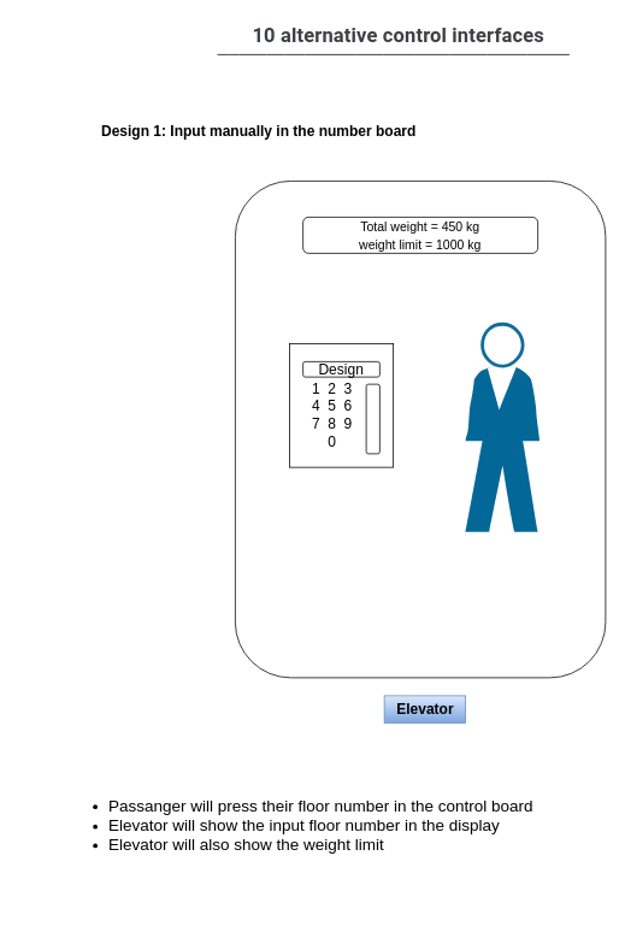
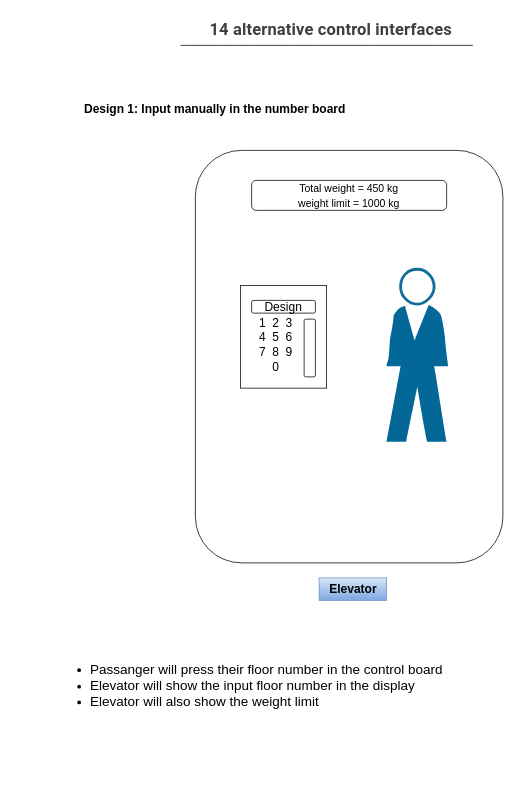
  <mxCell id="0" />
  <mxCell id="1" parent="0" />
- <mxCell id="2" value="&lt;span style=&quot;font-style: normal; font-size: 22px;&quot;&gt;&lt;b style=&quot;-webkit-tap-highlight-color: transparent; color: rgb(60, 64, 67); font-family: Roboto, Arial, sans-serif; letter-spacing: 0.2px; text-align: start;&quot;&gt;&lt;span style=&quot;-webkit-tap-highlight-color: transparent;&quot;&gt;10 alternative control interfaces&lt;/span&gt;&lt;/b&gt;&amp;nbsp;&lt;/span&gt;" style="text;strokeColor=none;fillColor=none;html=1;align=center;verticalAlign=middle;whiteSpace=wrap;rounded=0;fontSize=16;fontStyle=2" parent="1" vertex="1"><mxGeometry x="249" y="20" width="390" height="40" as="geometry" /></mxCell>
+ <mxCell id="2" value="&lt;span style=&quot;font-style: normal; font-size: 22px;&quot;&gt;&lt;b style=&quot;-webkit-tap-highlight-color: transparent; color: rgb(60, 64, 67); font-family: Roboto, Arial, sans-serif; letter-spacing: 0.2px; text-align: start;&quot;&gt;&lt;span style=&quot;-webkit-tap-highlight-color: transparent;&quot;&gt;14 alternative control interfaces&lt;/span&gt;&lt;/b&gt;&amp;nbsp;&lt;/span&gt;" style="text;strokeColor=none;fillColor=none;html=1;align=center;verticalAlign=middle;whiteSpace=wrap;rounded=0;fontSize=16;fontStyle=2" parent="1" vertex="1"><mxGeometry x="249" y="20" width="390" height="40" as="geometry" /></mxCell>
  <mxCell id="3" value="&lt;b&gt;Design 1: Input manually in the number board&amp;nbsp;&amp;nbsp;&lt;/b&gt;" style="text;strokeColor=none;fillColor=none;html=1;align=left;verticalAlign=middle;whiteSpace=wrap;rounded=0;fontSize=16;" parent="1" vertex="1"><mxGeometry x="110" y="130" width="560" height="30" as="geometry" /></mxCell>
  <mxCell id="4" value="" style="endArrow=none;html=1;rounded=0;fontSize=12;startSize=8;endSize=8;curved=1;" parent="1" edge="1"><mxGeometry width="50" height="50" relative="1" as="geometry"><mxPoint x="240" y="60" as="sourcePoint" /><mxPoint x="630" y="60" as="targetPoint" /><Array as="points"><mxPoint x="630" y="60" /></Array></mxGeometry></mxCell>
  <mxCell id="5" value="" style="rounded=1;whiteSpace=wrap;html=1;fontSize=16;" parent="1" vertex="1"><mxGeometry x="260" y="200" width="410" height="550" as="geometry" /></mxCell>
  <mxCell id="6" value="" style="rounded=0;whiteSpace=wrap;html=1;fontSize=16;" parent="1" vertex="1"><mxGeometry x="320" y="380" width="115" height="137" as="geometry" /></mxCell>
  <mxCell id="7" value="Design" style="rounded=1;whiteSpace=wrap;html=1;fontSize=16;" parent="1" vertex="1"><mxGeometry x="335" y="400" width="85" height="17" as="geometry" /></mxCell>
  <mxCell id="8" value="1&amp;nbsp; 2&amp;nbsp; 3&lt;br&gt;4&amp;nbsp; 5&amp;nbsp; 6&lt;br&gt;7&amp;nbsp; 8&amp;nbsp; 9&lt;br&gt;0" style="text;strokeColor=none;fillColor=none;html=1;align=center;verticalAlign=middle;whiteSpace=wrap;rounded=0;fontSize=16;" parent="1" vertex="1"><mxGeometry x="340" y="445" width="55" height="27" as="geometry" /></mxCell>
  <mxCell id="9" value="" style="rounded=1;whiteSpace=wrap;html=1;fontSize=16;direction=south;" parent="1" vertex="1"><mxGeometry x="405" y="425" width="15" height="77" as="geometry" /></mxCell>
  <mxCell id="10" value="&lt;font style=&quot;font-size: 14px;&quot;&gt;Total weight = 450 kg&lt;br&gt;weight limit = 1000 kg&lt;/font&gt;" style="rounded=1;whiteSpace=wrap;html=1;fontSize=16;" parent="1" vertex="1"><mxGeometry x="335" y="240" width="260" height="40" as="geometry" /></mxCell>
  <mxCell id="11" value="Elevator" style="text;html=1;align=center;verticalAlign=middle;resizable=0;points=[];autosize=1;strokeColor=#6c8ebf;fillColor=#dae8fc;fontSize=16;fontStyle=1;gradientColor=#7ea6e0;" parent="1" vertex="1"><mxGeometry x="425" y="770" width="90" height="30" as="geometry" /></mxCell>
  <mxCell id="12" value="&lt;ul style=&quot;font-size: 18px;&quot;&gt;&lt;li style=&quot;text-align: left; border-color: var(--border-color);&quot;&gt;Passanger will press their floor number in the control board&lt;/li&gt;&lt;li style=&quot;text-align: left; border-color: var(--border-color);&quot;&gt;Elevator will show the input floor number in the display&lt;/li&gt;&lt;li style=&quot;text-align: left; border-color: var(--border-color);&quot;&gt;Elevator will also show the weight limit&lt;/li&gt;&lt;/ul&gt;" style="text;strokeColor=none;fillColor=none;html=1;align=center;verticalAlign=middle;whiteSpace=wrap;rounded=0;fontSize=16;spacingBottom=5;spacing=5;spacingTop=2;" parent="1" vertex="1"><mxGeometry x="20" y="800" width="630" height="230" as="geometry" /></mxCell>
  <mxCell id="13" value="" style="shape=mxgraph.cisco.people.standing_man;html=1;pointerEvents=1;dashed=0;fillColor=#036897;strokeColor=#ffffff;strokeWidth=2;verticalLabelPosition=bottom;verticalAlign=top;align=center;outlineConnect=0;" vertex="1" parent="1"><mxGeometry x="515" y="358.5" width="82" height="230" as="geometry" /></mxCell>
